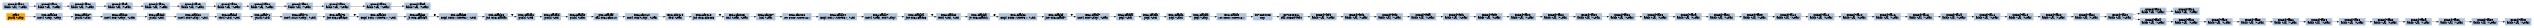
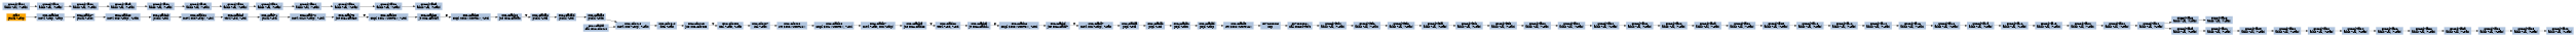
  digraph {
    rankdir=LR
    node [color=lightsteelblue fillcolor=lightsteelblue shape=rectangle style=filled]
    edge [color="#000000"]
    n1 [color=lightgrey fillcolor=orange label="start\npushl %ebp"]
    n2 [label="0x616fad65\nmovl %esp, %ebp"]
    n3 [label="0x616fad67\npushl %ebx"]
    n4 [label="0x616fad68\nmovl 0x8(%ebp), %ebx"]
    n5 [label="0x616fad6b\npushl %esi"]
    n6 [label="0x616fad6c\nmovl 0xc(%ebp), %esi"]
    n7 [label="0x616fad6f\ntestl %esi, %esi"]
    n8 [label="0x616fad71\npushl %edi"]
    n9 [label="0x616fad72\nmovl 0x10(%ebp), %edi"]
    n10 [label="0x616fad75\njne 0x616fad80"]
    n11 [label="0x616fad80\ncmpl $0x1<UINT8>, %esi"]
    n12 [label="0x616fad83\nje 0x616fad8a"]
    n13 [label="0x616fad85\ncmpl $0x2<UINT8>, %esi"]
    n14 [label="0x616fad88\njne 0x616fadac"]
    n15 [label="0x616fadac\npushl %edi"]
    n16 [label="0x616fadad\npushl %esi"]
    n17 [label="0x616fadae\npushl %ebx"]
    n18 [label="0x616fadaf\ncall 0x616f8410"]
    n19 [label="0x616f8410\nmovl 0x8(%esp), %eax"]
    n20 [label="0x616f8414\ndecl %eax"]
    n21 [label="0x616f8415\njne 0x616f8425"]
    n22 [label="0x616f8425\nxorl %eax, %eax"]
    n23 [label="0x616f8427\nincl %eax"]
    n24 [label="0x616f8428\nret $0xc<UINT16>"]
    n25 [label="0x616fadb4\ncmpl $0x1<UINT8>, %esi"]
    n26 [label="0x616fadb7\nmovl %eax, 0xc(%ebp)"]
    n27 [label="0x616fadba\njne 0x616fadc8"]
    n28 [label="0x616fadc8\ntestl %esi, %esi"]
    n29 [label="0x616fadca\nje 0x616fadd1"]
    n30 [label="0x616fadcc\ncmpl $0x3<UINT8>, %esi"]
    n31 [label="0x616fadcf\njne 0x616fadf7"]
    n32 [label="0x616fadf7\nmovl 0xc(%ebp), %eax"]
    n33 [label="0x616fadfa\npopl %edi"]
    n34 [label="0x616fadfb\npopl %esi"]
    n35 [label="0x616fadfc\npopl %ebx"]
    n36 [label="0x616fadfd\npopl %ebp"]
    n37 [label="0x616fadfe\nret $0xc<UINT16>"]
    n38 [label="0x7c8000c0\nnop "]
    n39 [label="0x7c8000c1\ncall 0x63d7f9f4"]
    n40 [label="0x63d7f9f4\naddb %al, (%eax)"]
    n41 [label="0x63d7f9f6\naddb %al, (%eax)"]
    n42 [label="0x63d7f9f8\naddb %al, (%eax)"]
    n43 [label="0x63d7f9fa\naddb %al, (%eax)"]
    n44 [label="0x63d7f9fc\naddb %al, (%eax)"]
    n45 [label="0x63d7f9fe\naddb %al, (%eax)"]
    n46 [label="0x63d7fa00\naddb %al, (%eax)"]
    n47 [label="0x63d7fa02\naddb %al, (%eax)"]
    n48 [label="0x63d7fa04\naddb %al, (%eax)"]
    n49 [label="0x63d7fa06\naddb %al, (%eax)"]
    n50 [label="0x63d7fa08\naddb %al, (%eax)"]
    n51 [label="0x63d7fa0a\naddb %al, (%eax)"]
    n52 [label="0x63d7fa0c\naddb %al, (%eax)"]
    n53 [label="0x63d7fa0e\naddb %al, (%eax)"]
    n54 [label="0x63d7fa10\naddb %al, (%eax)"]
    n55 [label="0x63d7fa12\naddb %al, (%eax)"]
    n56 [label="0x63d7fa14\naddb %al, (%eax)"]
    n57 [label="0x63d7fa16\naddb %al, (%eax)"]
    n58 [label="0x63d7fa18\naddb %al, (%eax)"]
    n59 [label="0x63d7fa1a\naddb %al, (%eax)"]
    n60 [label="0x63d7fa1c\naddb %al, (%eax)"]
    n61 [label="0x63d7fa1e\naddb %al, (%eax)"]
    n62 [label="0x63d7fa20\naddb %al, (%eax)"]
    n63 [label="0x63d7fa22\naddb %al, (%eax)"]
    n64 [label="0x63d7fa24\naddb %al, (%eax)"]
    n65 [label="0x63d7fa26\naddb %al, (%eax)"]
    n66 [label="0x63d7fa2a\naddb %al, (%eax)"]
    n67 [label="0x63d7fa28\naddb %al, (%eax)"]
    n68 [label="0x63d7fa2c\naddb %al, (%eax)"]
    n69 [label="0x63d7fa2e\naddb %al, (%eax)"]
    n70 [label="0x63d7fa30\naddb %al, (%eax)"]
    n71 [label="0x63d7fa32\naddb %al, (%eax)"]
    n72 [label="0x63d7fa34\naddb %al, (%eax)"]
    n73 [label="0x63d7fa36\naddb %al, (%eax)"]
    n74 [label="0x63d7fa38\naddb %al, (%eax)"]
    n75 [label="0x63d7fa3a\naddb %al, (%eax)"]
    n76 [label="0x63d7fa3c\naddb %al, (%eax)"]
    n77 [label="0x63d7fa3e\naddb %al, (%eax)"]
    n78 [label="0x63d7fa40\naddb %al, (%eax)"]
    n79 [label="0x63d7fa44\naddb %al, (%eax)"]
    n80 [label="0x63d7fa46\naddb %al, (%eax)"]
    n81 [label="0x63d7fa48\naddb %al, (%eax)"]
    n82 [label="0x63d7fa4a\naddb %al, (%eax)"]
    n83 [label="0x63d7fa4c\naddb %al, (%eax)"]
    n84 [label="0x63d7fa4e\naddb %al, (%eax)"]
    n85 [label="0x63d7fa50\naddb %al, (%eax)"]
    n86 [label="0x63d7fa52\naddb %al, (%eax)"]
    n87 [label="0x63d7fa54\naddb %al, (%eax)"]
    n88 [label="0x63d7fa56\naddb %al, (%eax)"]
    n89 [label="0x63d7fa58\naddb %al, (%eax)"]
    n90 [label="0x63d7fa5a\naddb %al, (%eax)"]
    n1 -> n2
    n2 -> n3
    n3 -> n4
    n4 -> n5
    n5 -> n6
    n6 -> n7
    n7 -> n8
    n8 -> n9
    n9 -> n10
    n10 -> n11 [label=T]
    n11 -> n12
    n12 -> n13 [label=F]
    n13 -> n14
    n14 -> n15 [label=T]
    n15 -> n16
    n16 -> n17
-   n17 -> n18
+   n17 -> n19
    n18 -> n19
    n19 -> n20
    n20 -> n21
    n21 -> n22 [label=T]
    n22 -> n23
    n23 -> n24
    n24 -> n25
    n25 -> n26
    n26 -> n27
    n27 -> n28 [label=T]
    n28 -> n29
    n29 -> n30 [label=F]
    n30 -> n31
    n31 -> n32 [label=T]
    n32 -> n33
    n33 -> n34
    n34 -> n35
    n35 -> n36
    n36 -> n37
    n37 -> n38
    n38 -> n39
    n39 -> n40
    n40 -> n41
    n41 -> n42
    n42 -> n43
    n43 -> n44
    n44 -> n45
    n45 -> n46
    n46 -> n47
    n47 -> n48
    n48 -> n49
    n49 -> n50
    n50 -> n51
    n51 -> n52
    n52 -> n53
    n53 -> n54
    n54 -> n55
    n55 -> n56
    n56 -> n57
    n57 -> n58
    n58 -> n59
    n59 -> n60
    n60 -> n61
    n61 -> n62
    n62 -> n63
    n63 -> n64
    n64 -> n65
    n64 -> n66
    n65 -> n67
    n66 -> n68
    n68 -> n69
    n69 -> n70
    n70 -> n71
    n71 -> n72
    n72 -> n73
    n73 -> n74
    n74 -> n75
    n75 -> n76
    n76 -> n77
    n77 -> n78
    n79 -> n80
    n80 -> n81
    n81 -> n82
    n82 -> n83
    n83 -> n84
    n84 -> n85
    n85 -> n86
    n86 -> n87
    n87 -> n88
    n88 -> n89
    n89 -> n90
  }
